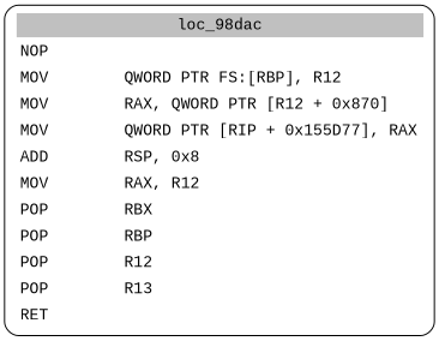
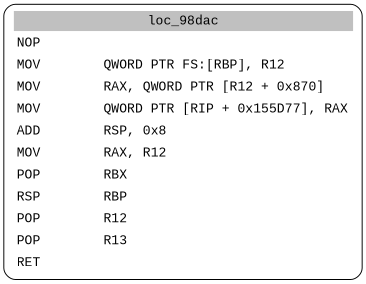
  digraph {
-   n1 [fontname="Courier New" label=<<table border="0" cellborder="0" cellpadding="3"><tr><td align="center" colspan="2" bgcolor="grey">loc_98dac</td></tr><tr><td align="left">NOP        </td></tr><tr><td align="left">MOV        QWORD PTR FS:[RBP], R12</td></tr><tr><td align="left">MOV        RAX, QWORD PTR [R12 + 0x870]</td></tr><tr><td align="left">MOV        QWORD PTR [RIP + 0x155D77], RAX</td></tr><tr><td align="left">ADD        RSP, 0x8</td></tr><tr><td align="left">MOV        RAX, R12</td></tr><tr><td align="left">POP        RBX</td></tr><tr><td align="left">POP        RBP</td></tr><tr><td align="left">POP        R12</td></tr><tr><td align="left">POP        R13</td></tr><tr><td align="left">RET        </td></tr></table>> shape=Mrecord]
+   n1 [fontname="Courier New" label=<<table border="0" cellborder="0" cellpadding="3"><tr><td align="center" colspan="2" bgcolor="grey">loc_98dac</td></tr><tr><td align="left">NOP        </td></tr><tr><td align="left">MOV        QWORD PTR FS:[RBP], R12</td></tr><tr><td align="left">MOV        RAX, QWORD PTR [R12 + 0x870]</td></tr><tr><td align="left">MOV        QWORD PTR [RIP + 0x155D77], RAX</td></tr><tr><td align="left">ADD        RSP, 0x8</td></tr><tr><td align="left">MOV        RAX, R12</td></tr><tr><td align="left">POP        RBX</td></tr><tr><td align="left">RSP        RBP</td></tr><tr><td align="left">POP        R12</td></tr><tr><td align="left">POP        R13</td></tr><tr><td align="left">RET        </td></tr></table>> shape=Mrecord]
  }
